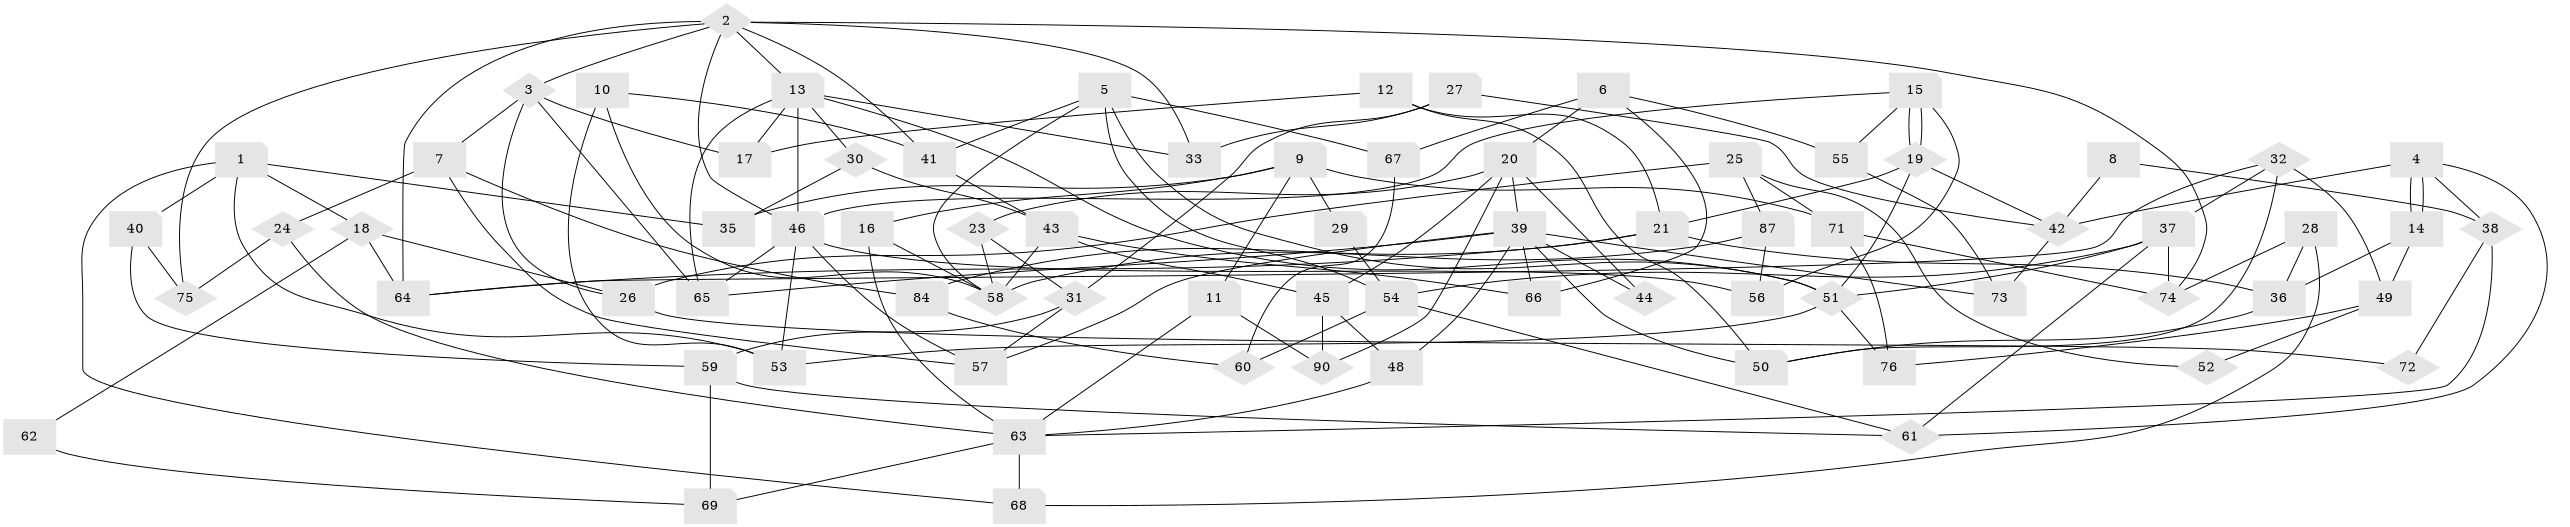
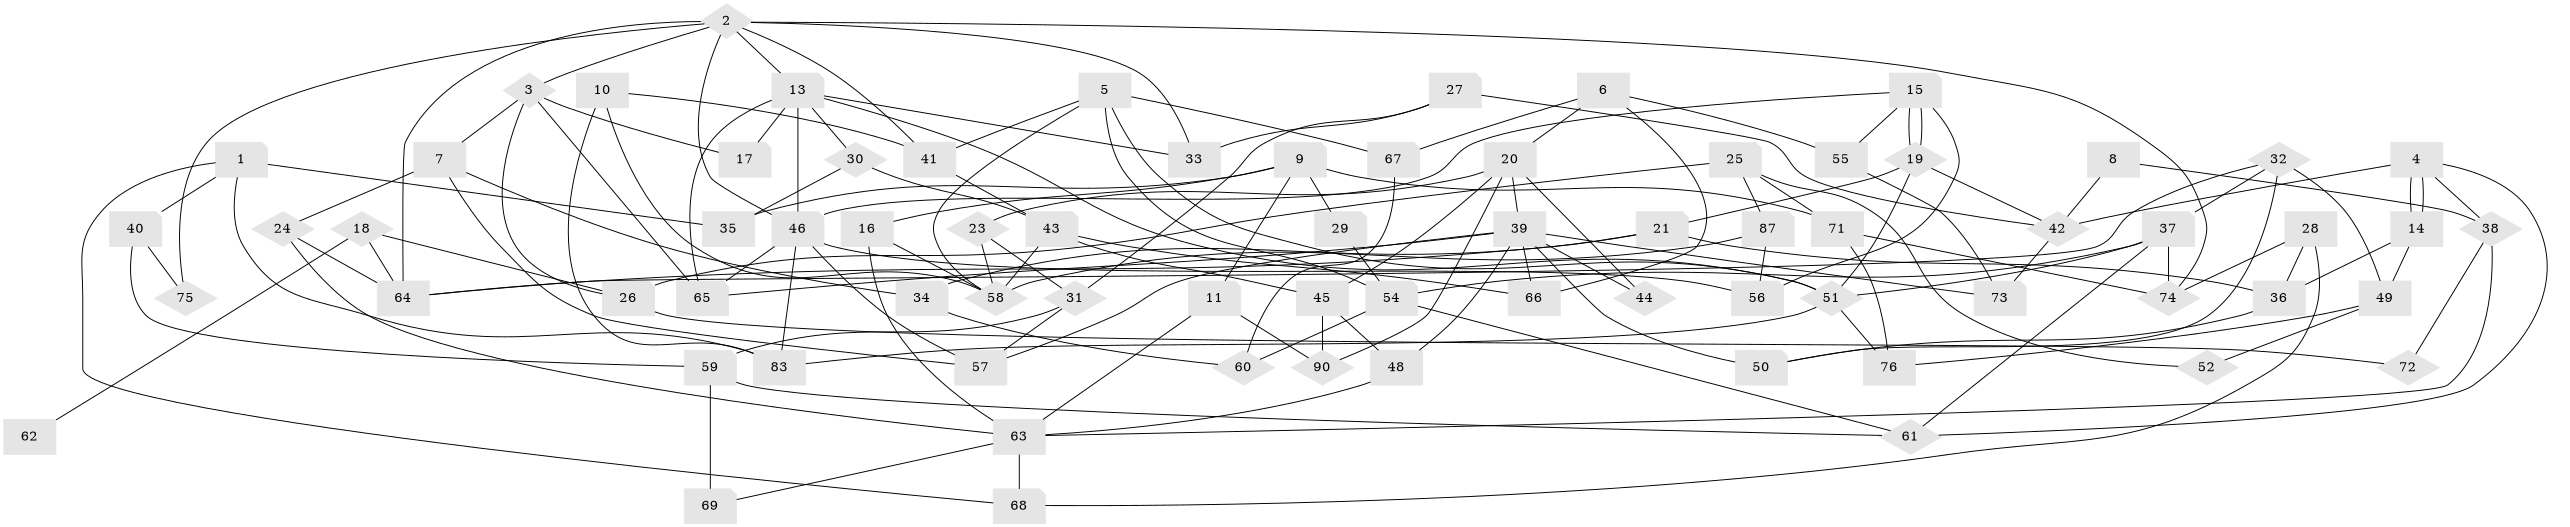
  graph {
    node [color=gray90 shape=box style=filled]
    1 [shape=note]
    18 [shape=diamond]
    35
    40 [shape=note]
-   53
+   53 [label=83]
    68 [shape=note]
    64
    26 [shape=note]
    62
    75 [shape=diamond]
    59 [shape=note]
    2 [shape=diamond]
    3 [shape=diamond]
    13 [shape=note]
    33
    41
    46 [shape=note]
    74 [shape=diamond]
    7
    17 [shape=note]
    65 [shape=note]
    51 [shape=diamond]
    30 [shape=diamond]
    43 [shape=note]
    57
    56 [shape=note]
    24 [shape=diamond]
-   34 [shape=note label=84]
+   34 [shape=note]
    72 [shape=diamond]
    4
    14
    38 [shape=diamond]
    42 [shape=diamond]
    61 [shape=diamond]
    36
    49
    63
    73 [shape=note]
    5
    54 [shape=note]
    58 [shape=diamond]
    67 [shape=note]
    76
    60 [shape=diamond]
    6
    20
    55
    66
    n49 [label=90 shape=diamond]
    23 [shape=diamond]
    39
    44 [shape=diamond]
    45
    8
    9 [shape=note]
    11 [shape=note]
    16
    29 [shape=note]
    71
    10
    69 [shape=note]
-   12
    21 [shape=note]
    50 [shape=note]
    52 [shape=diamond]
    15 [shape=note]
    19 [shape=diamond]
    31 [shape=diamond]
    48
    25 [shape=note]
    n71 [label=87 shape=note]
    27 [shape=note]
    28
    32 [shape=diamond]
    37 [shape=note]
-   1 -- 18
    1 -- 35
    1 -- 40
    1 -- 53
    1 -- 68
    18 -- 64
    18 -- 26
    18 -- 62
    40 -- 75
    40 -- 59
    26 -- 72
-   62 -- 69
    59 -- 61
    59 -- 69
    2 -- 64
    2 -- 75
    2 -- 3
    2 -- 13
    2 -- 33
    2 -- 41
    2 -- 46
    2 -- 74
    3 -- 26
    3 -- 7
    3 -- 17
    3 -- 65
    13 -- 33
    13 -- 46
    13 -- 17
    13 -- 65
    13 -- 51
    13 -- 30
    41 -- 43
    46 -- 53
    46 -- 65
    46 -- 57
    46 -- 56
    7 -- 57
    7 -- 24
    7 -- 34
    51 -- 53
    51 -- 76
    30 -- 35
    30 -- 43
    43 -- 58
    43 -- 66
    43 -- 45
-   24 -- 75
+   24 -- 64
    24 -- 63
    34 -- 60
    4 -- 14
    4 -- 14
    4 -- 38
    4 -- 42
    4 -- 61
    14 -- 36
    14 -- 49
    38 -- 72
    38 -- 63
    42 -- 73
    36 -- 50
    49 -- 76
    49 -- 52
    63 -- 68
    63 -- 69
    5 -- 41
    5 -- 51
    5 -- 54
    5 -- 58
    5 -- 67
    54 -- 61
    54 -- 60
    67 -- 60
    6 -- 67
    6 -- 20
    6 -- 55
    6 -- 66
    20 -- n49
    20 -- 23
    20 -- 39
    20 -- 44
    20 -- 45
    55 -- 73
    23 -- 58
    23 -- 31
    39 -- 65
    39 -- 57
    39 -- 73
    39 -- 66
    39 -- 44
    39 -- 50
    39 -- 48
    45 -- n49
    45 -- 48
    8 -- 38
    8 -- 42
    9 -- 35
    9 -- 11
    9 -- 16
    9 -- 29
    9 -- 71
    11 -- 63
    11 -- n49
    16 -- 63
    16 -- 58
    29 -- 54
    71 -- 74
    71 -- 76
    10 -- 53
    10 -- 41
    10 -- 58
-   12 -- 17
-   12 -- 21
-   12 -- 50
    21 -- 64
    21 -- 34
    21 -- 36
    15 -- 46
    15 -- 56
    15 -- 55
    15 -- 19
    15 -- 19
    19 -- 51
    19 -- 42
    19 -- 21
    31 -- 59
    31 -- 57
    48 -- 63
    25 -- 26
    25 -- 71
    25 -- 52
    25 -- n71
    n71 -- 56
    n71 -- 58
    27 -- 33
    27 -- 42
    27 -- 31
    28 -- 68
    28 -- 74
    28 -- 36
    32 -- 64
    32 -- 49
    32 -- 50
    32 -- 37
    37 -- 74
    37 -- 51
    37 -- 61
    37 -- 54
  }
